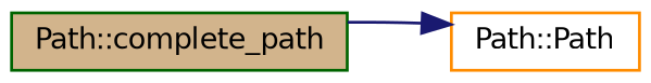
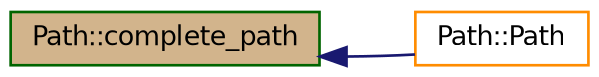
  digraph {
    rankdir=LR
    node [fontname=Helvetica fontsize=10 shape=record style=filled]
    n1 [color=darkgreen fillcolor=tan fontcolor=black height=0.2 label="Path::complete_path" width=0.4]
    n2 [color=darkorange fillcolor=white height=0.2 label="Path::Path" width=0.4]
-   n2 -> n1 [color=midnightblue dir=back fontname=Helvetica fontsize=10 labelfontname=Helvetica labelfontsize=10 style=solid]
+   n1 -> n2 [color=midnightblue dir=back fontname=Helvetica fontsize=10 labelfontname=Helvetica labelfontsize=10 style=solid]
  }
